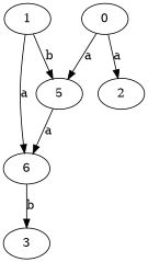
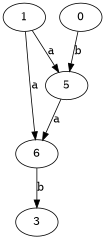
  strict digraph {
    fontname="DejaVu Serif"
    node [fontname="DejaVu Serif"]
    edge [fontname="DejaVu Serif"]
    1
    5
    6
    3
    0
-   2
-   1 -> 5 [label=b]
+   1 -> 5 [label=a]
    1 -> 6 [label=a]
    5 -> 6 [label=a]
    6 -> 3 [label=b]
-   0 -> 5 [label=a]
-   0 -> 2 [label=a]
+   0 -> 5 [label=b]
  }
